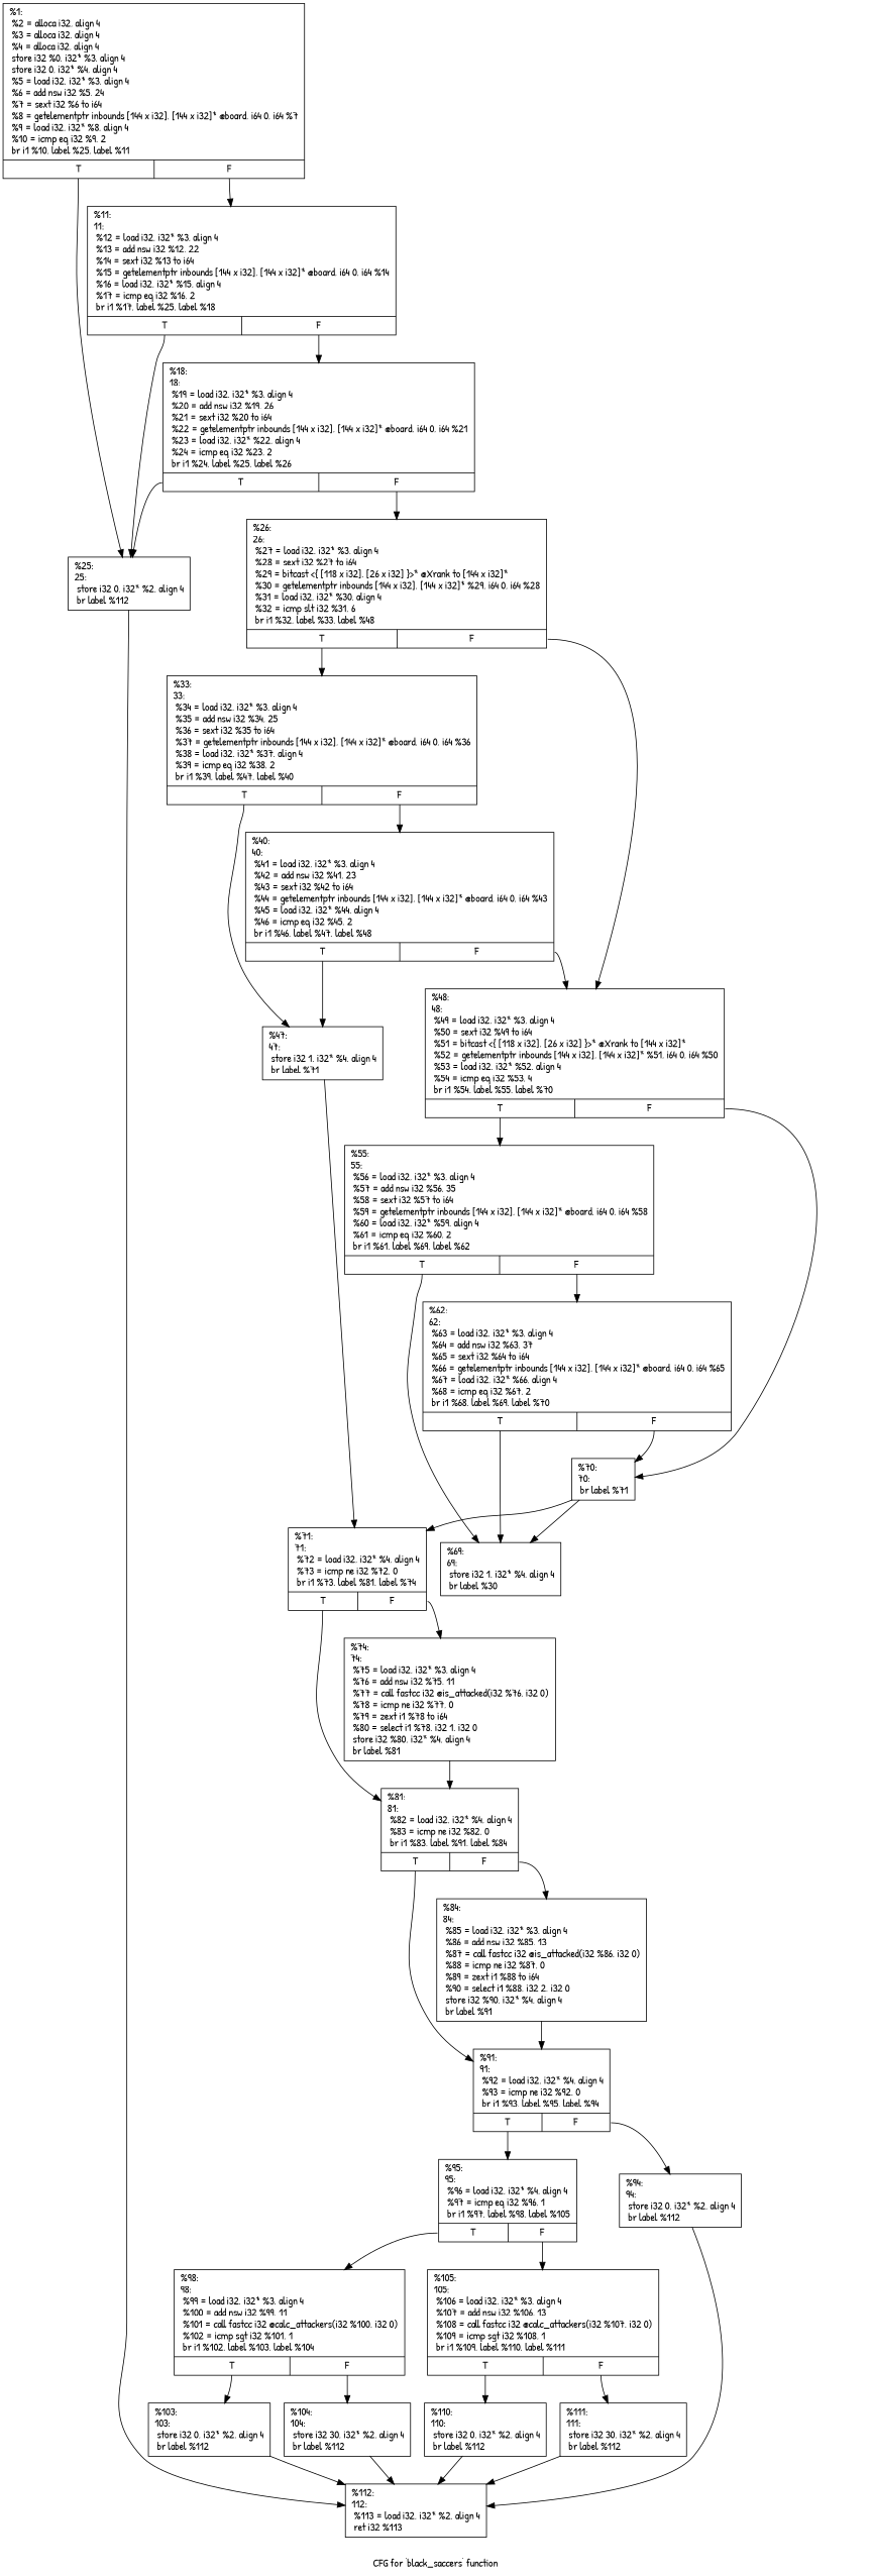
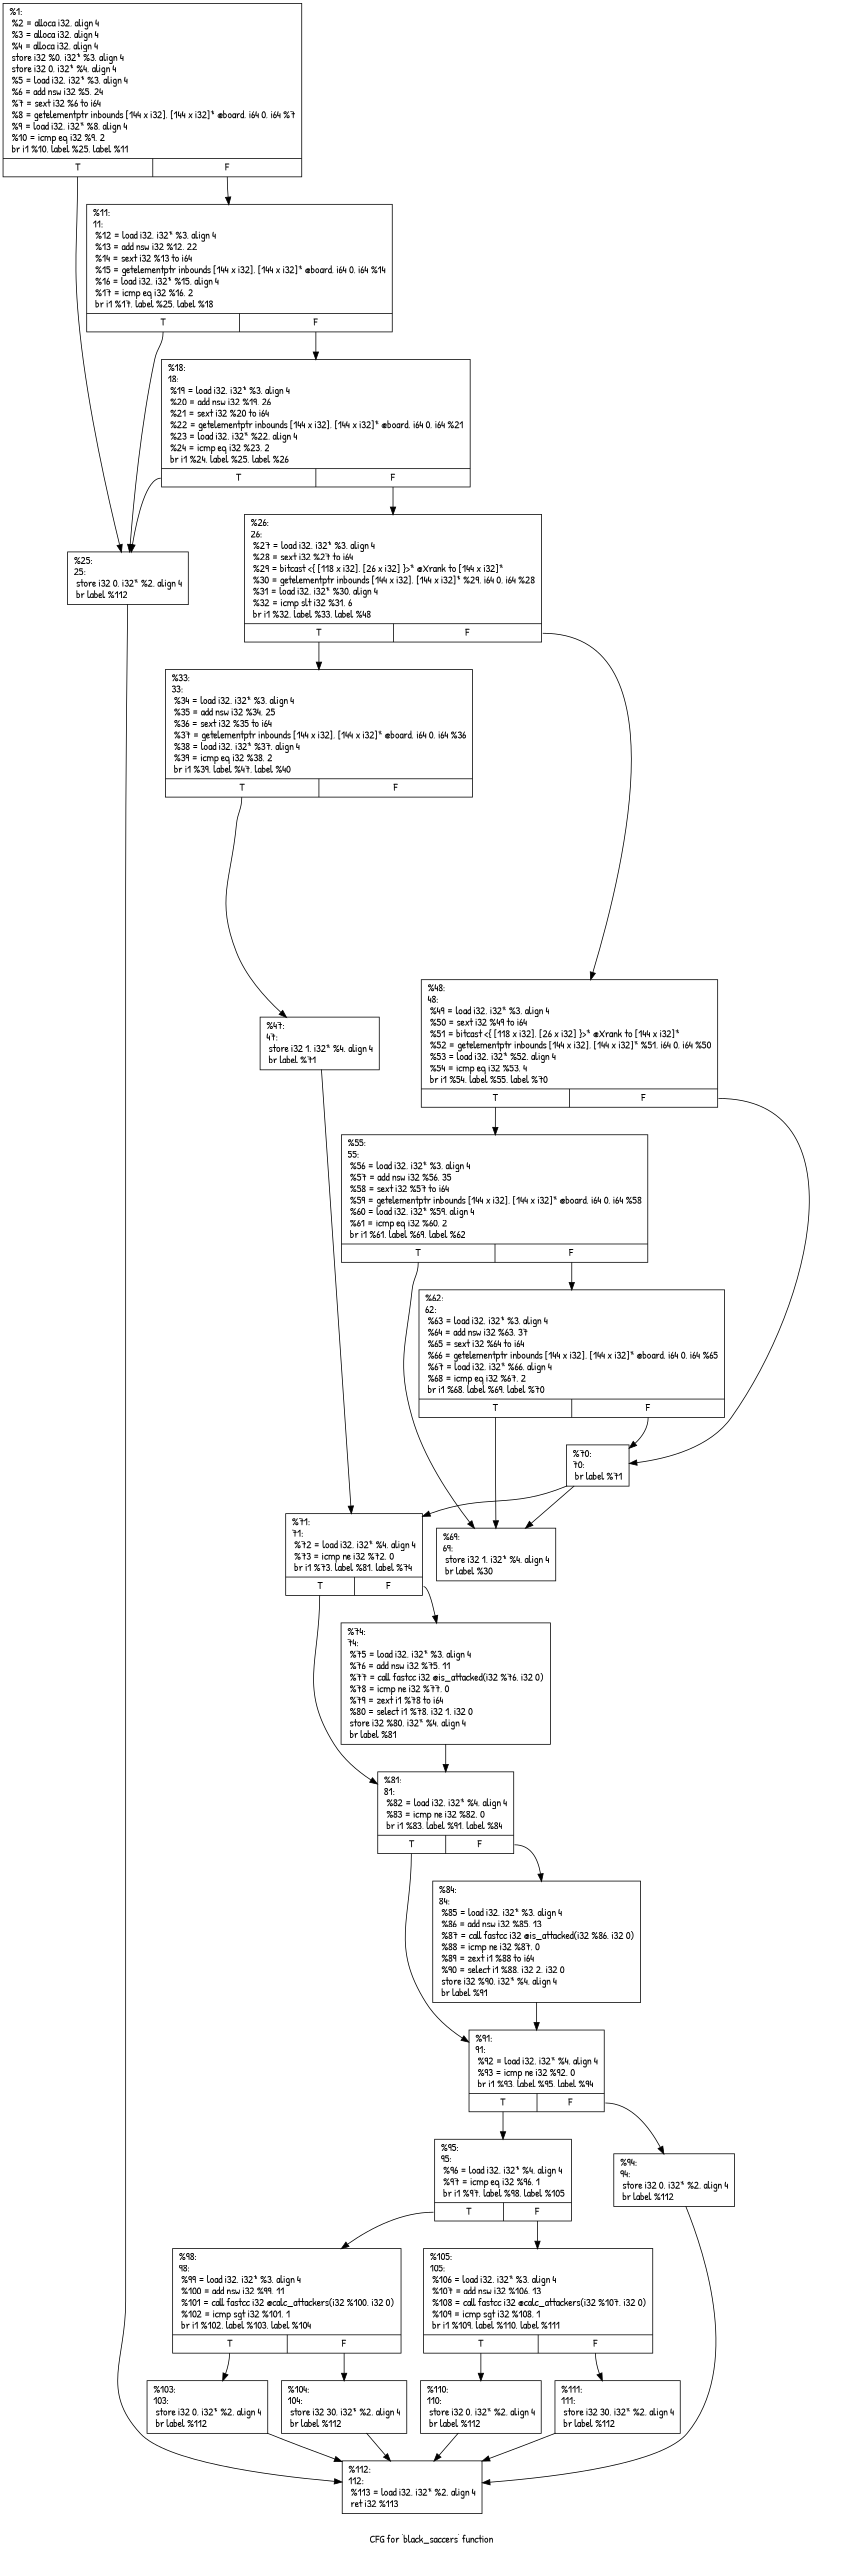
  digraph {
    fontname="Patrick Hand"
    label="CFG for 'black_saccers' function"
    node [fontname="Patrick Hand" shape=record]
    edge [fontname="Patrick Hand" tailport=s0]
    n1 [label="{%1:\l  %2 = alloca i32, align 4\l  %3 = alloca i32, align 4\l  %4 = alloca i32, align 4\l  store i32 %0, i32* %3, align 4\l  store i32 0, i32* %4, align 4\l  %5 = load i32, i32* %3, align 4\l  %6 = add nsw i32 %5, 24\l  %7 = sext i32 %6 to i64\l  %8 = getelementptr inbounds [144 x i32], [144 x i32]* @board, i64 0, i64 %7\l  %9 = load i32, i32* %8, align 4\l  %10 = icmp eq i32 %9, 2\l  br i1 %10, label %25, label %11\l|{<s0>T|<s1>F}}"]
    n2 [label="{%25:\l25:                                               \l  store i32 0, i32* %2, align 4\l  br label %112\l}"]
    n3 [label="{%11:\l11:                                               \l  %12 = load i32, i32* %3, align 4\l  %13 = add nsw i32 %12, 22\l  %14 = sext i32 %13 to i64\l  %15 = getelementptr inbounds [144 x i32], [144 x i32]* @board, i64 0, i64 %14\l  %16 = load i32, i32* %15, align 4\l  %17 = icmp eq i32 %16, 2\l  br i1 %17, label %25, label %18\l|{<s0>T|<s1>F}}"]
    n4 [label="{%112:\l112:                                              \l  %113 = load i32, i32* %2, align 4\l  ret i32 %113\l}"]
    n5 [label="{%18:\l18:                                               \l  %19 = load i32, i32* %3, align 4\l  %20 = add nsw i32 %19, 26\l  %21 = sext i32 %20 to i64\l  %22 = getelementptr inbounds [144 x i32], [144 x i32]* @board, i64 0, i64 %21\l  %23 = load i32, i32* %22, align 4\l  %24 = icmp eq i32 %23, 2\l  br i1 %24, label %25, label %26\l|{<s0>T|<s1>F}}"]
    n6 [label="{%26:\l26:                                               \l  %27 = load i32, i32* %3, align 4\l  %28 = sext i32 %27 to i64\l  %29 = bitcast \<\{ [118 x i32], [26 x i32] \}\>* @Xrank to [144 x i32]*\l  %30 = getelementptr inbounds [144 x i32], [144 x i32]* %29, i64 0, i64 %28\l  %31 = load i32, i32* %30, align 4\l  %32 = icmp slt i32 %31, 6\l  br i1 %32, label %33, label %48\l|{<s0>T|<s1>F}}"]
    n7 [label="{%33:\l33:                                               \l  %34 = load i32, i32* %3, align 4\l  %35 = add nsw i32 %34, 25\l  %36 = sext i32 %35 to i64\l  %37 = getelementptr inbounds [144 x i32], [144 x i32]* @board, i64 0, i64 %36\l  %38 = load i32, i32* %37, align 4\l  %39 = icmp eq i32 %38, 2\l  br i1 %39, label %47, label %40\l|{<s0>T|<s1>F}}"]
    n8 [label="{%48:\l48:                                               \l  %49 = load i32, i32* %3, align 4\l  %50 = sext i32 %49 to i64\l  %51 = bitcast \<\{ [118 x i32], [26 x i32] \}\>* @Xrank to [144 x i32]*\l  %52 = getelementptr inbounds [144 x i32], [144 x i32]* %51, i64 0, i64 %50\l  %53 = load i32, i32* %52, align 4\l  %54 = icmp eq i32 %53, 4\l  br i1 %54, label %55, label %70\l|{<s0>T|<s1>F}}"]
    n9 [label="{%47:\l47:                                               \l  store i32 1, i32* %4, align 4\l  br label %71\l}"]
-   n10 [label="{%40:\l40:                                               \l  %41 = load i32, i32* %3, align 4\l  %42 = add nsw i32 %41, 23\l  %43 = sext i32 %42 to i64\l  %44 = getelementptr inbounds [144 x i32], [144 x i32]* @board, i64 0, i64 %43\l  %45 = load i32, i32* %44, align 4\l  %46 = icmp eq i32 %45, 2\l  br i1 %46, label %47, label %48\l|{<s0>T|<s1>F}}"]
    n11 [label="{%55:\l55:                                               \l  %56 = load i32, i32* %3, align 4\l  %57 = add nsw i32 %56, 35\l  %58 = sext i32 %57 to i64\l  %59 = getelementptr inbounds [144 x i32], [144 x i32]* @board, i64 0, i64 %58\l  %60 = load i32, i32* %59, align 4\l  %61 = icmp eq i32 %60, 2\l  br i1 %61, label %69, label %62\l|{<s0>T|<s1>F}}"]
    n12 [label="{%70:\l70:                                               \l  br label %71\l}"]
    n13 [label="{%71:\l71:                                               \l  %72 = load i32, i32* %4, align 4\l  %73 = icmp ne i32 %72, 0\l  br i1 %73, label %81, label %74\l|{<s0>T|<s1>F}}"]
    n14 [label="{%69:\l69:                                               \l  store i32 1, i32* %4, align 4\l  br label %30\l}"]
    n15 [label="{%62:\l62:                                               \l  %63 = load i32, i32* %3, align 4\l  %64 = add nsw i32 %63, 37\l  %65 = sext i32 %64 to i64\l  %66 = getelementptr inbounds [144 x i32], [144 x i32]* @board, i64 0, i64 %65\l  %67 = load i32, i32* %66, align 4\l  %68 = icmp eq i32 %67, 2\l  br i1 %68, label %69, label %70\l|{<s0>T|<s1>F}}"]
    n16 [label="{%81:\l81:                                               \l  %82 = load i32, i32* %4, align 4\l  %83 = icmp ne i32 %82, 0\l  br i1 %83, label %91, label %84\l|{<s0>T|<s1>F}}"]
    n17 [label="{%74:\l74:                                               \l  %75 = load i32, i32* %3, align 4\l  %76 = add nsw i32 %75, 11\l  %77 = call fastcc i32 @is_attacked(i32 %76, i32 0)\l  %78 = icmp ne i32 %77, 0\l  %79 = zext i1 %78 to i64\l  %80 = select i1 %78, i32 1, i32 0\l  store i32 %80, i32* %4, align 4\l  br label %81\l}"]
    n18 [label="{%91:\l91:                                               \l  %92 = load i32, i32* %4, align 4\l  %93 = icmp ne i32 %92, 0\l  br i1 %93, label %95, label %94\l|{<s0>T|<s1>F}}"]
    n19 [label="{%84:\l84:                                               \l  %85 = load i32, i32* %3, align 4\l  %86 = add nsw i32 %85, 13\l  %87 = call fastcc i32 @is_attacked(i32 %86, i32 0)\l  %88 = icmp ne i32 %87, 0\l  %89 = zext i1 %88 to i64\l  %90 = select i1 %88, i32 2, i32 0\l  store i32 %90, i32* %4, align 4\l  br label %91\l}"]
    n20 [label="{%95:\l95:                                               \l  %96 = load i32, i32* %4, align 4\l  %97 = icmp eq i32 %96, 1\l  br i1 %97, label %98, label %105\l|{<s0>T|<s1>F}}"]
    n21 [label="{%94:\l94:                                               \l  store i32 0, i32* %2, align 4\l  br label %112\l}"]
    n22 [label="{%98:\l98:                                               \l  %99 = load i32, i32* %3, align 4\l  %100 = add nsw i32 %99, 11\l  %101 = call fastcc i32 @calc_attackers(i32 %100, i32 0)\l  %102 = icmp sgt i32 %101, 1\l  br i1 %102, label %103, label %104\l|{<s0>T|<s1>F}}"]
    n23 [label="{%105:\l105:                                              \l  %106 = load i32, i32* %3, align 4\l  %107 = add nsw i32 %106, 13\l  %108 = call fastcc i32 @calc_attackers(i32 %107, i32 0)\l  %109 = icmp sgt i32 %108, 1\l  br i1 %109, label %110, label %111\l|{<s0>T|<s1>F}}"]
    n24 [label="{%103:\l103:                                              \l  store i32 0, i32* %2, align 4\l  br label %112\l}"]
    n25 [label="{%104:\l104:                                              \l  store i32 30, i32* %2, align 4\l  br label %112\l}"]
    n26 [label="{%110:\l110:                                              \l  store i32 0, i32* %2, align 4\l  br label %112\l}"]
    n27 [label="{%111:\l111:                                              \l  store i32 30, i32* %2, align 4\l  br label %112\l}"]
    n1 -> n2
    n1 -> n3 [tailport=s1]
    n2 -> n4
    n3 -> n2
    n3 -> n5 [tailport=s1]
    n5 -> n2
    n5 -> n6 [tailport=s1]
    n6 -> n7
    n6 -> n8 [tailport=s1]
    n7 -> n9
-   n7 -> n10 [tailport=s1]
    n8 -> n11
    n8 -> n12 [tailport=s1]
    n9 -> n13
-   n10 -> n8 [tailport=s1]
-   n10 -> n9
    n11 -> n14
    n11 -> n15 [tailport=s1]
    n12 -> n13
    n12 -> n14
    n13 -> n16
    n13 -> n17 [tailport=s1]
    n15 -> n12 [tailport=s1]
    n15 -> n14
    n16 -> n18
    n16 -> n19 [tailport=s1]
    n17 -> n16
    n18 -> n20
    n18 -> n21 [tailport=s1]
    n19 -> n18
    n20 -> n22
    n20 -> n23 [tailport=s1]
    n21 -> n4
    n22 -> n24
    n22 -> n25 [tailport=s1]
    n23 -> n26
    n23 -> n27 [tailport=s1]
    n24 -> n4
    n25 -> n4
    n26 -> n4
    n27 -> n4
  }
